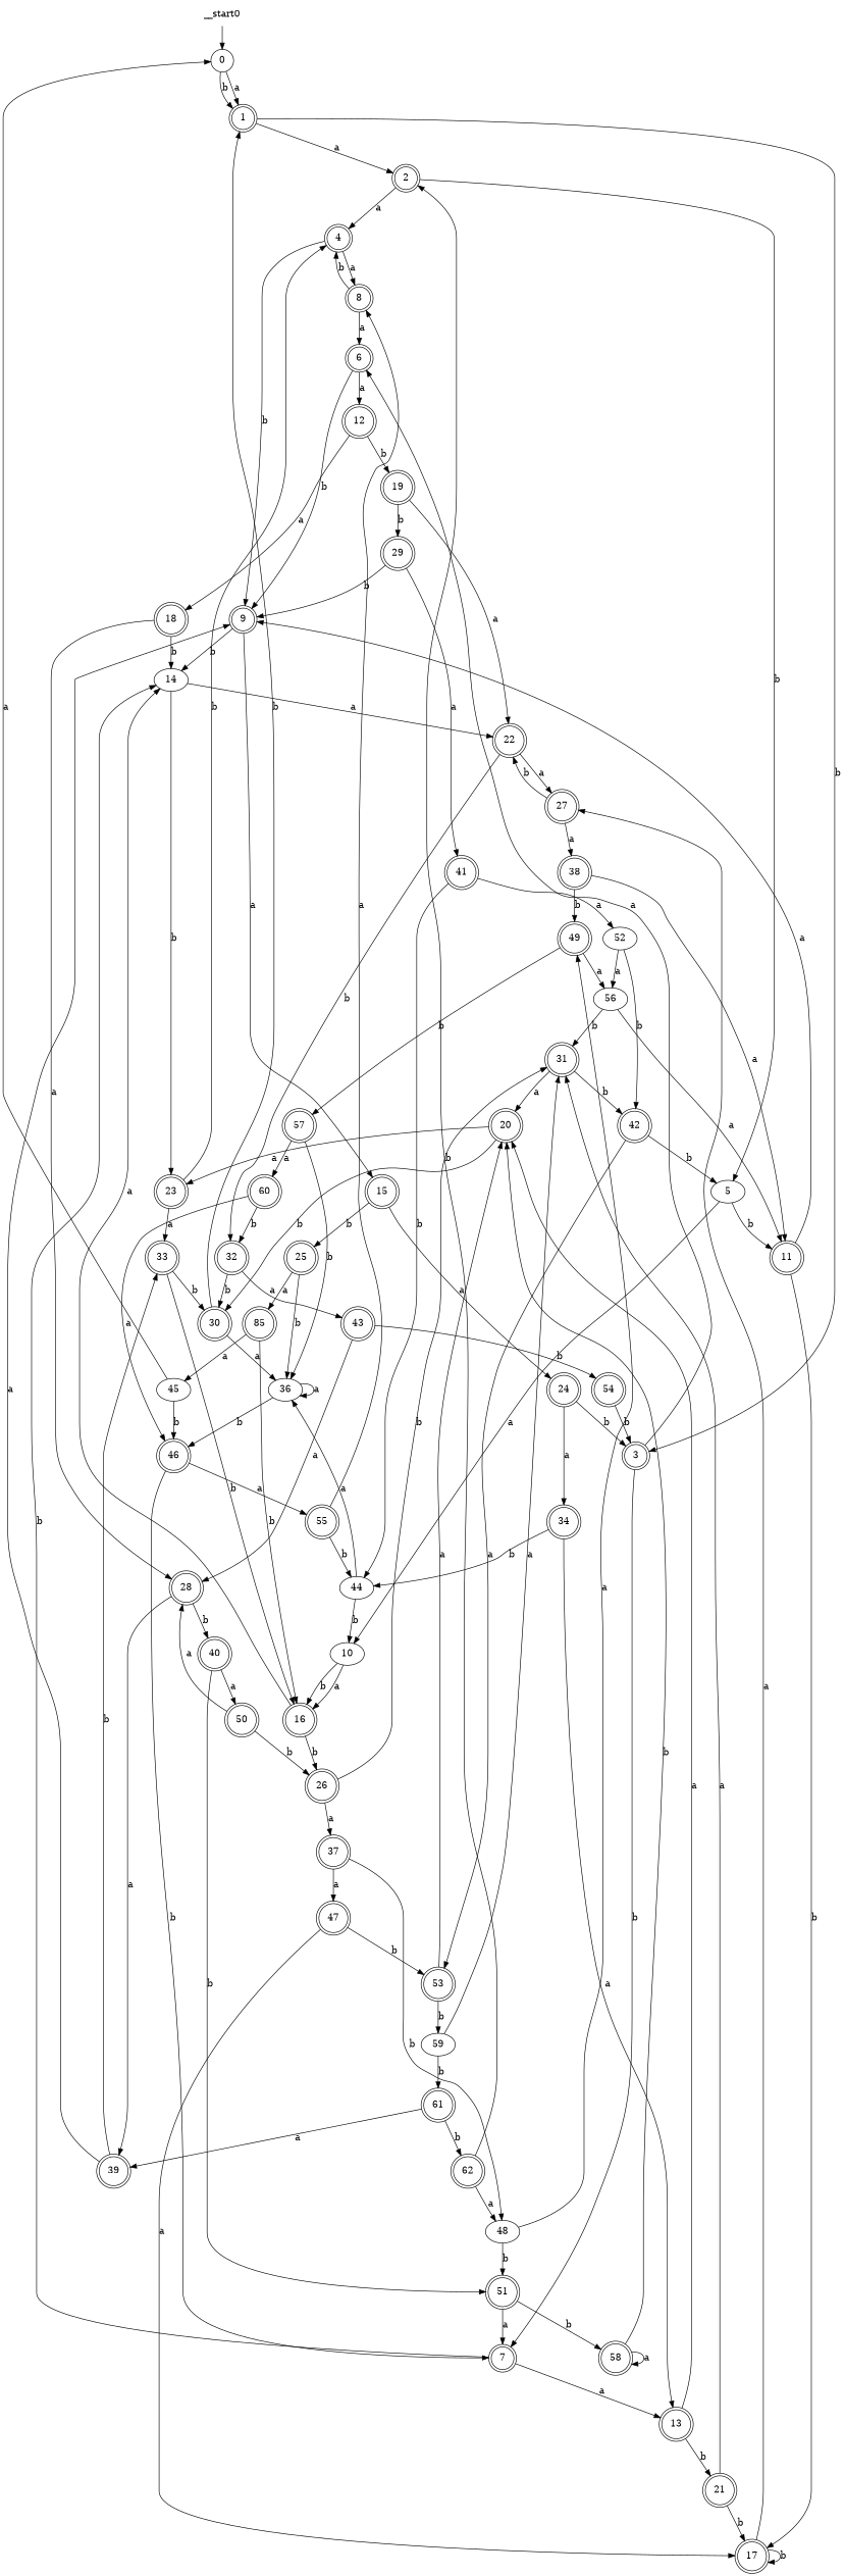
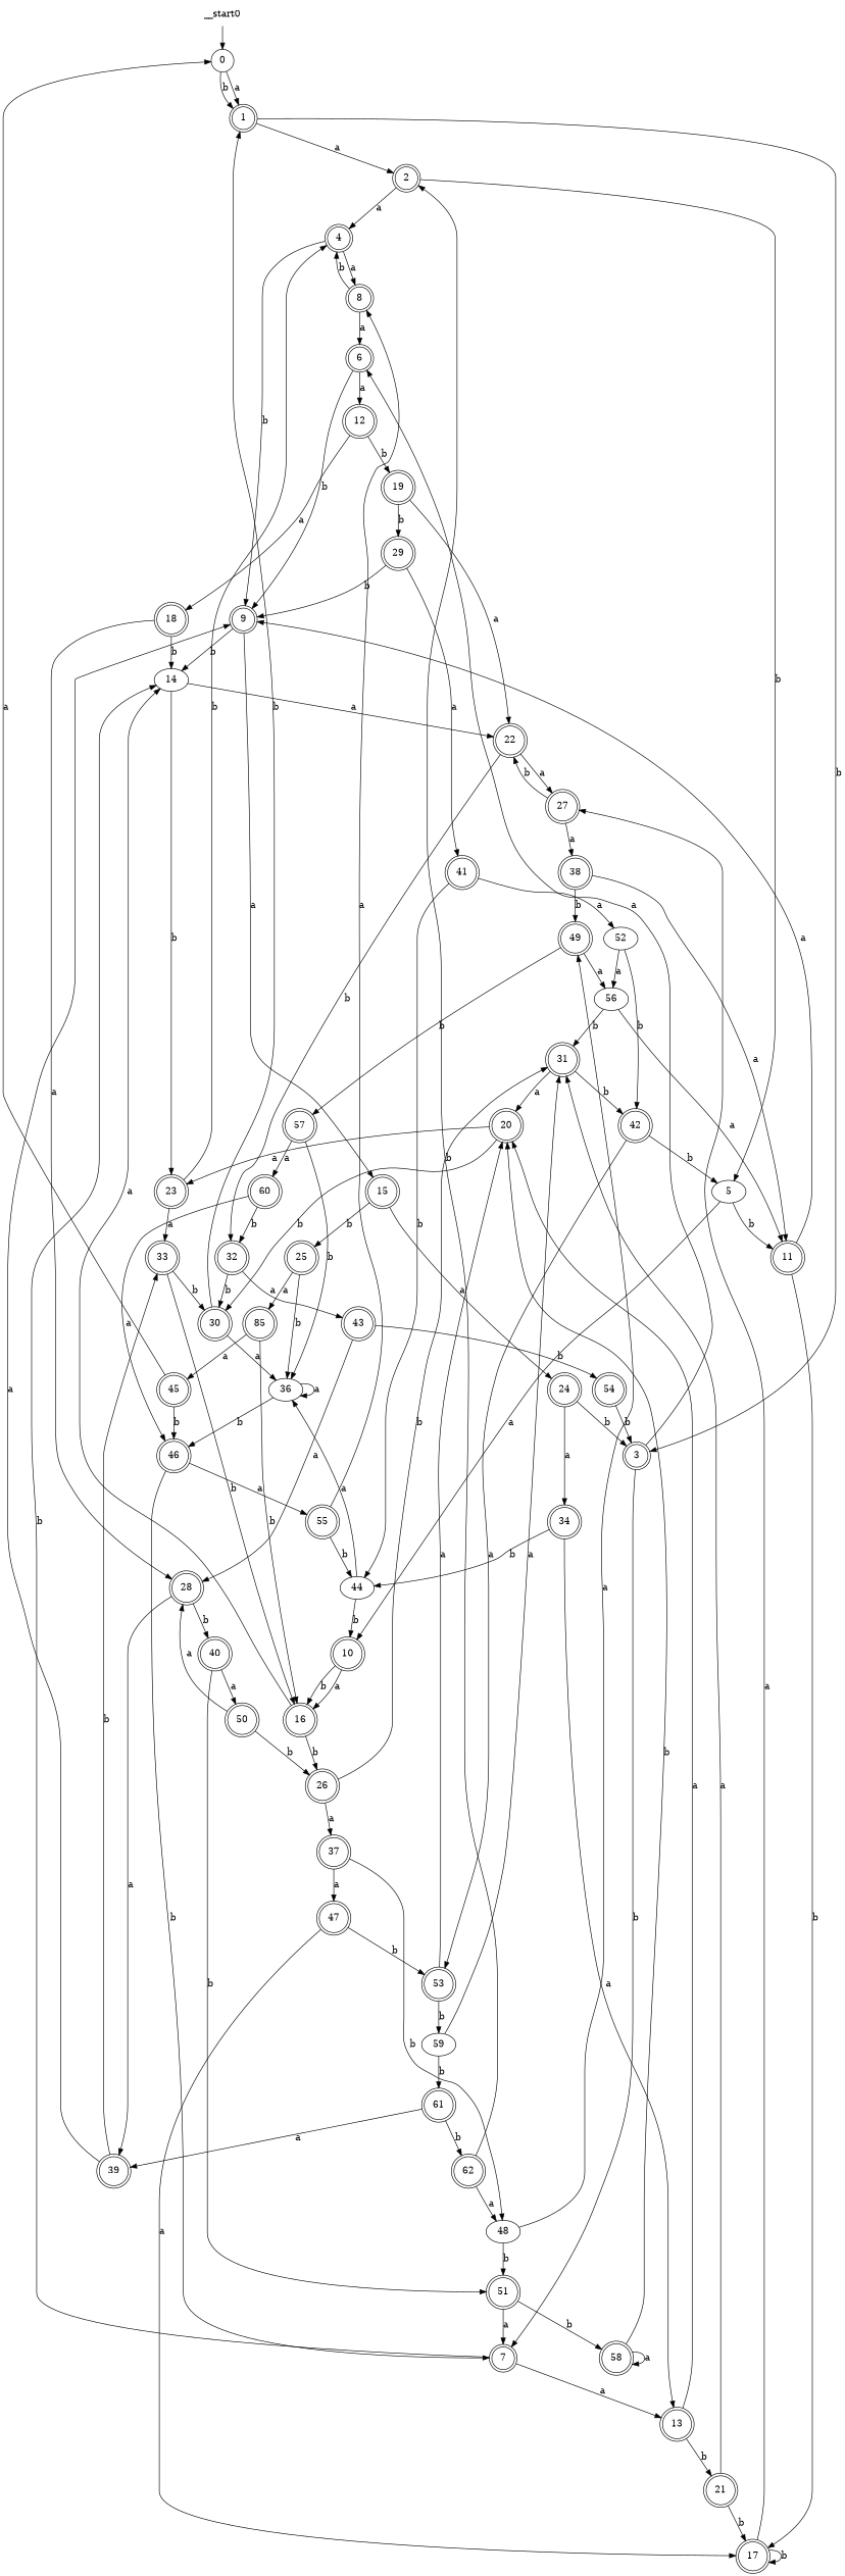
  digraph {
    node [shape=doublecircle]
    __start0 [shape=none]
    0 [shape=circle]
    1
    2
    3
    4
    5 [shape=""]
    6
    7
    8
    9
-   10 [shape=ellipse]
+   10
    11
    12
    13
    14 [shape=""]
    15
    16
    17
    18
    19
    20
    21
    22
    23
    24
    25
    26
    27
    28
    29
    30
    31
    32
    33
    34
    n37 [label=85]
    36 [shape=""]
    37
    38
    39
    40
    41
    42
    43
    44 [shape=""]
-   45 [shape=""]
+   45
    46
    47
    48 [shape=""]
    49
    50
    51
    52 [shape=ellipse]
    53
    54
    55
    56 [shape=""]
    57
    58
    59 [shape=""]
    60
    61
    62
    __start0 -> 0
    0 -> 1 [label=a]
    0 -> 1 [label=b]
    1 -> 2 [label=a]
    1 -> 3 [label=b]
    2 -> 4 [label=a]
    2 -> 5 [label=b]
    3 -> 6 [label=a]
    3 -> 7 [label=b]
    4 -> 8 [label=a]
    4 -> 9 [label=b]
    5 -> 10 [label=a]
    5 -> 11 [label=b]
    6 -> 9 [label=b]
    6 -> 12 [label=a]
    7 -> 13 [label=a]
    7 -> 14 [label=b]
    8 -> 4 [label=b]
    8 -> 6 [label=a]
    9 -> 14 [label=b]
    9 -> 15 [label=a]
    10 -> 16 [label=a]
    10 -> 16 [label=b]
    11 -> 9 [label=a]
    11 -> 17 [label=b]
    12 -> 18 [label=a]
    12 -> 19 [label=b]
    13 -> 20 [label=a]
    13 -> 21 [label=b]
    14 -> 22 [label=a]
    14 -> 23 [label=b]
    15 -> 24 [label=a]
    15 -> 25 [label=b]
    16 -> 14 [label=a]
    16 -> 26 [label=b]
    17 -> 17 [label=b]
    17 -> 27 [label=a]
    18 -> 14 [label=b]
    18 -> 28 [label=a]
    19 -> 22 [label=a]
    19 -> 29 [label=b]
    20 -> 23 [label=a]
    20 -> 30 [label=b]
    21 -> 17 [label=b]
    21 -> 31 [label=a]
    22 -> 27 [label=a]
    22 -> 32 [label=b]
    23 -> 4 [label=b]
    23 -> 33 [label=a]
    24 -> 3 [label=b]
    24 -> 34 [label=a]
    25 -> n37 [label=a]
    25 -> 36 [label=b]
    26 -> 31 [label=b]
    26 -> 37 [label=a]
    27 -> 22 [label=b]
    27 -> 38 [label=a]
    28 -> 39 [label=a]
    28 -> 40 [label=b]
    29 -> 9 [label=b]
    29 -> 41 [label=a]
    30 -> 1 [label=b]
    30 -> 36 [label=a]
    31 -> 20 [label=a]
    31 -> 42 [label=b]
    32 -> 30 [label=b]
    32 -> 43 [label=a]
    33 -> 16 [label=b]
    33 -> 30 [label=b]
    34 -> 13 [label=a]
    34 -> 44 [label=b]
    n37 -> 16 [label=b]
    n37 -> 45 [label=a]
    36 -> 36 [label=a]
    36 -> 46 [label=b]
    37 -> 47 [label=a]
    37 -> 48 [label=b]
    38 -> 11 [label=a]
    38 -> 49 [label=b]
    39 -> 9 [label=a]
    39 -> 33 [label=b]
    40 -> 50 [label=a]
    40 -> 51 [label=b]
    41 -> 44 [label=b]
    41 -> 52 [label=a]
    42 -> 5 [label=b]
    42 -> 53 [label=a]
    43 -> 28 [label=a]
    43 -> 54 [label=b]
    44 -> 10 [label=b]
    44 -> 36 [label=a]
    45 -> 0 [label=a]
    45 -> 46 [label=b]
    46 -> 7 [label=b]
    46 -> 55 [label=a]
    47 -> 17 [label=a]
    47 -> 53 [label=b]
    48 -> 49 [label=a]
    48 -> 51 [label=b]
    49 -> 56 [label=a]
    49 -> 57 [label=b]
    50 -> 26 [label=b]
    50 -> 28 [label=a]
    51 -> 7 [label=a]
    51 -> 58 [label=b]
    52 -> 42 [label=b]
    52 -> 56 [label=a]
    53 -> 20 [label=a]
    53 -> 59 [label=b]
    54 -> 3 [label=b]
    55 -> 8 [label=a]
    55 -> 44 [label=b]
    56 -> 11 [label=a]
    56 -> 31 [label=b]
    57 -> 36 [label=b]
    57 -> 60 [label=a]
    58 -> 20 [label=b]
    58 -> 58 [label=a]
    59 -> 31 [label=a]
    59 -> 61 [label=b]
    60 -> 32 [label=b]
    60 -> 46 [label=a]
    61 -> 39 [label=a]
    61 -> 62 [label=b]
    62 -> 2 [label=b]
    62 -> 48 [label=a]
  }
